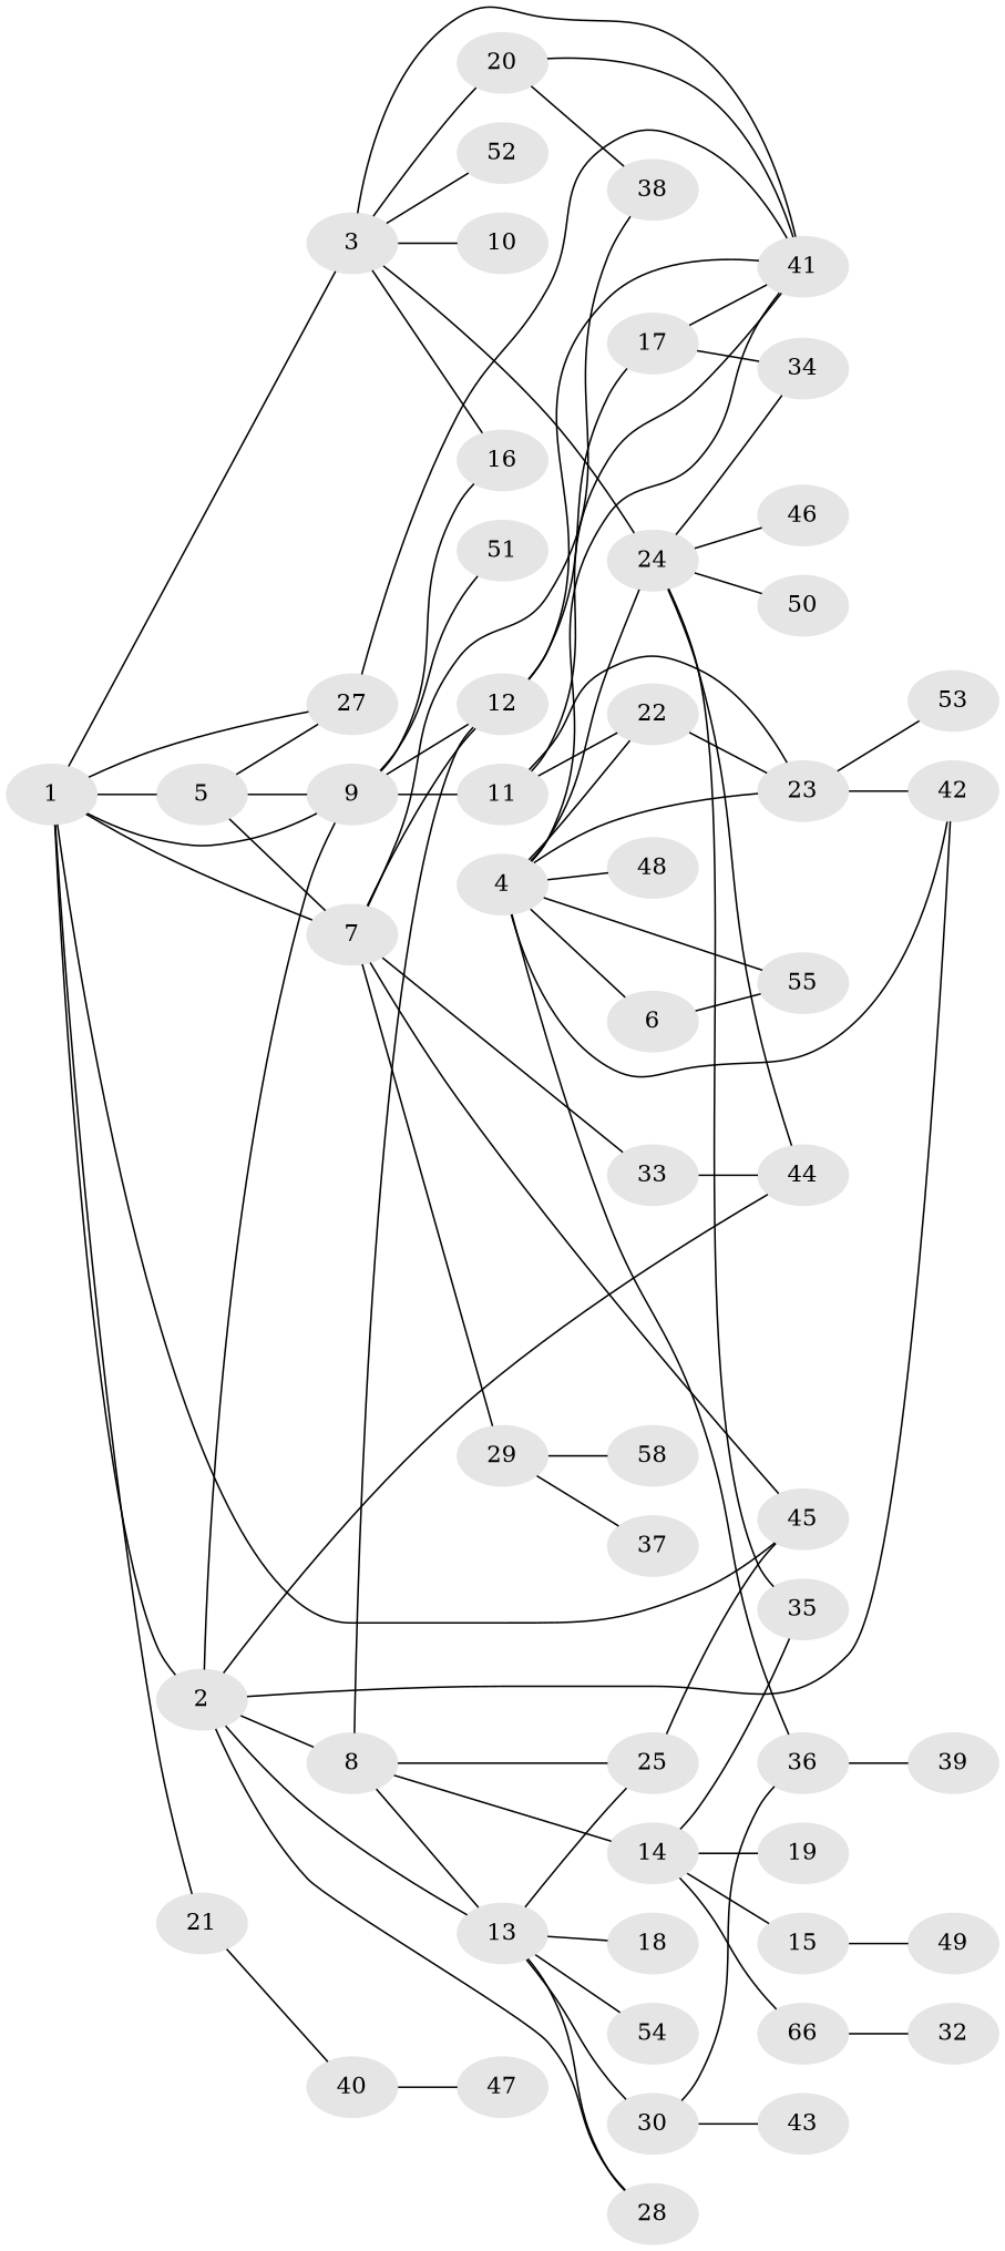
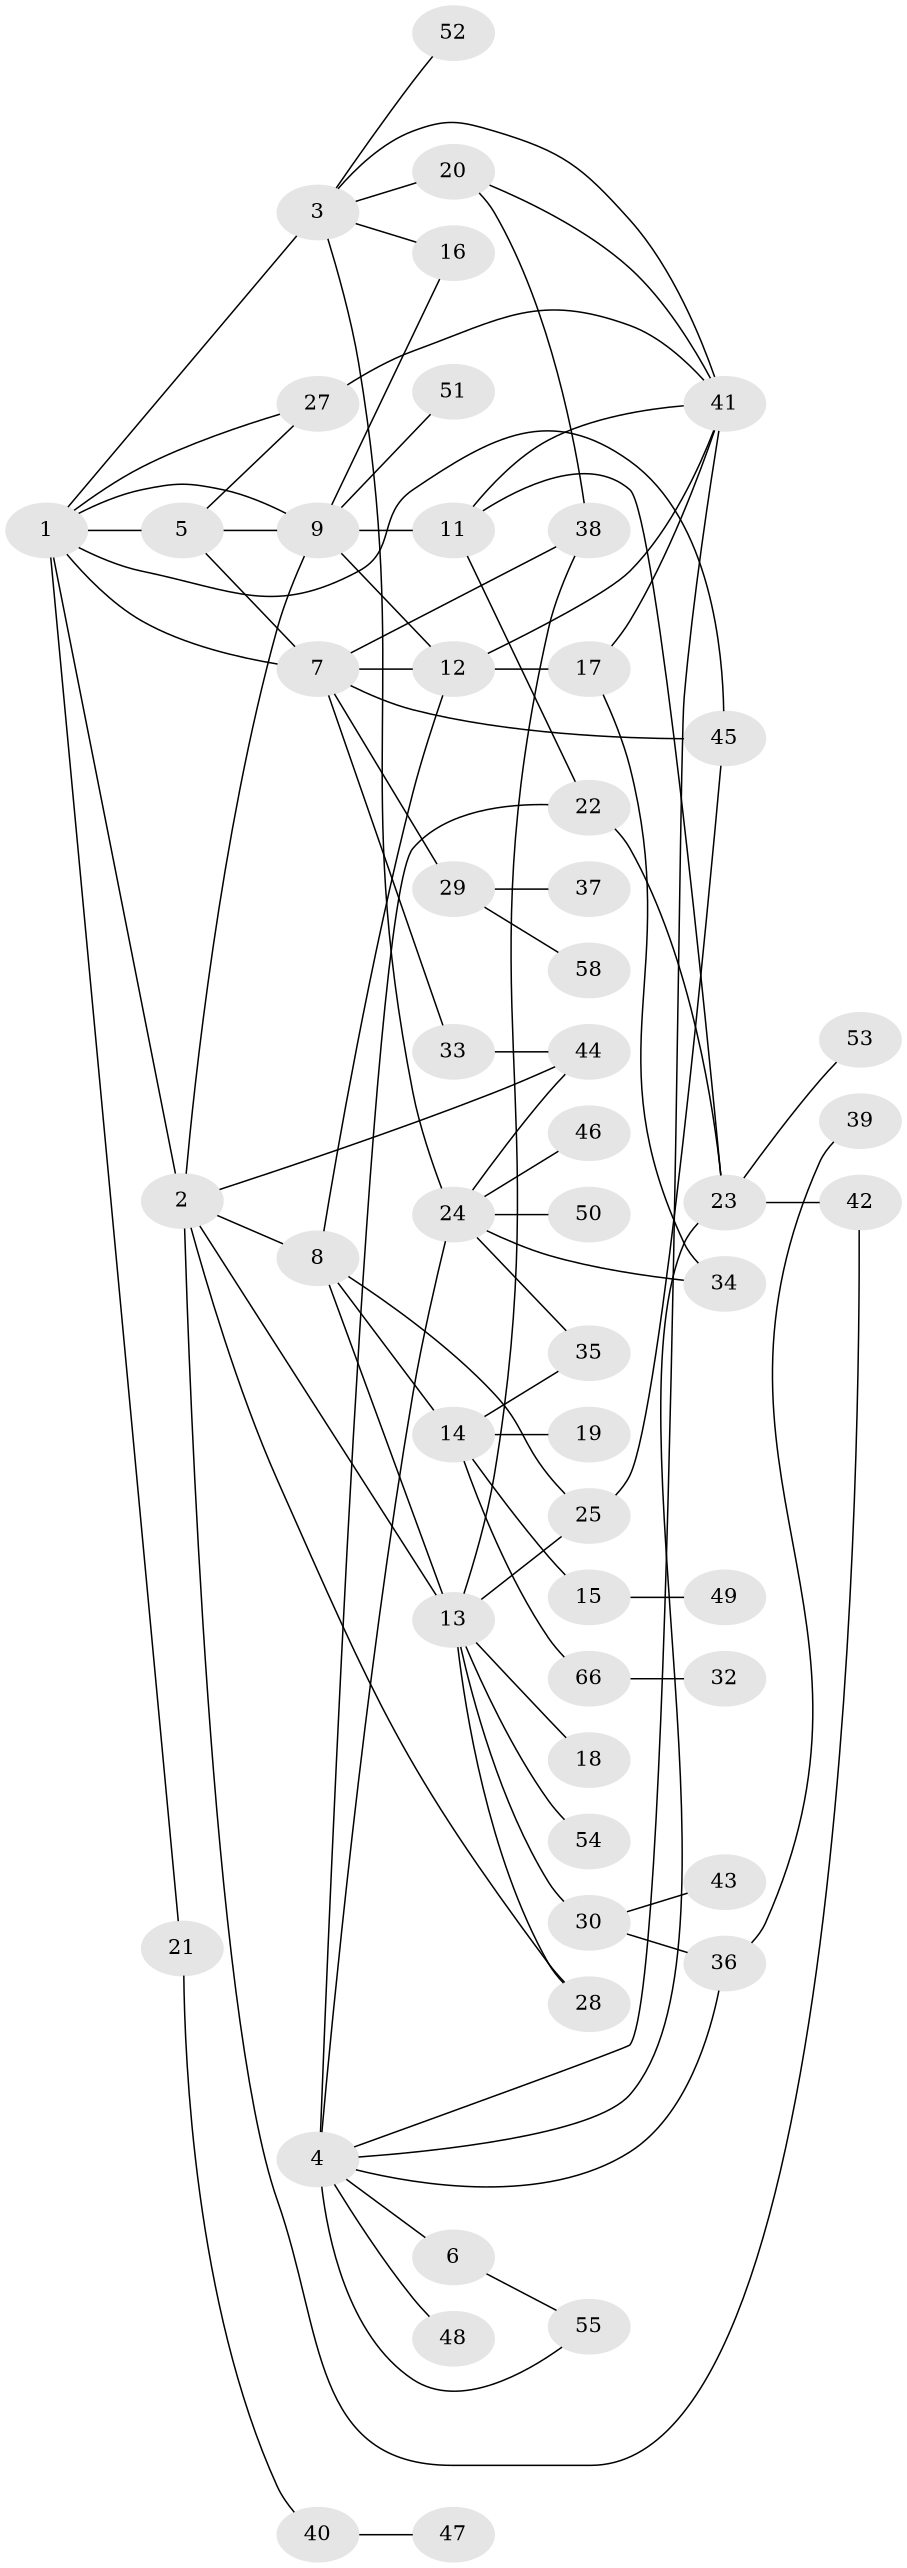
  graph {
    rankdir=LR
    node [color=gray90 style=filled]
    edge [weight=1.0]
    1
    2
    3
    5
    7
    9
    21
    27
    45
    8
    13
    28
    42
    44
-   10
    16
    20
    24
    41
    52
    12
    29
    33
    38
    11
    51
    40
    4
    6
    22
    23
    36
    48
    55
    14
    25
    18
    30
    54
    35
    34
    46
    50
    53
    39
    17
    37
    n48 [label=58]
    15
    19
    n51 [label=66]
    43
    49
    32
    47
    1 -- 2
    1 -- 3
    1 -- 5 [weight=10.0]
    1 -- 7
    1 -- 9
    1 -- 21
    1 -- 27
    1 -- 45
    2 -- 9
    2 -- 8
    2 -- 13
    2 -- 28
    2 -- 42
    2 -- 44 [weight=2.0]
-   3 -- 10
    3 -- 16
    3 -- 20
    3 -- 24
    3 -- 41
    3 -- 52
    5 -- 7
    5 -- 9
    5 -- 27
    7 -- 45
    7 -- 12
    7 -- 29
    7 -- 33
    7 -- 38
    9 -- 16
    9 -- 12
    9 -- 11 [weight=5.0]
    9 -- 51
    21 -- 40
    27 -- 41
    8 -- 13
    8 -- 12 [weight=2.0]
    8 -- 14
    8 -- 25
    13 -- 28
+   13 -- 38
    13 -- 25
    13 -- 18
    13 -- 30
    13 -- 54
    20 -- 41
    20 -- 38 [weight=2.0]
    24 -- 44
    24 -- 35
    24 -- 34
    24 -- 46
    24 -- 50
    12 -- 41
    12 -- 17
    29 -- 37
    29 -- n48
    33 -- 44 [weight=3.0]
    11 -- 41
    11 -- 22
    11 -- 23
    40 -- 47
-   4 -- 42
    4 -- 24
    4 -- 41
    4 -- 6
    4 -- 22
    4 -- 23
    4 -- 36
    4 -- 48
    4 -- 55
    6 -- 55
    22 -- 23
    23 -- 42 [weight=4.0]
    23 -- 53
    36 -- 39
    14 -- 35
    14 -- 15
    14 -- 19
    14 -- n51
    25 -- 45
    30 -- 36
    30 -- 43
    17 -- 41
    17 -- 34
    15 -- 49
    n51 -- 32
  }
